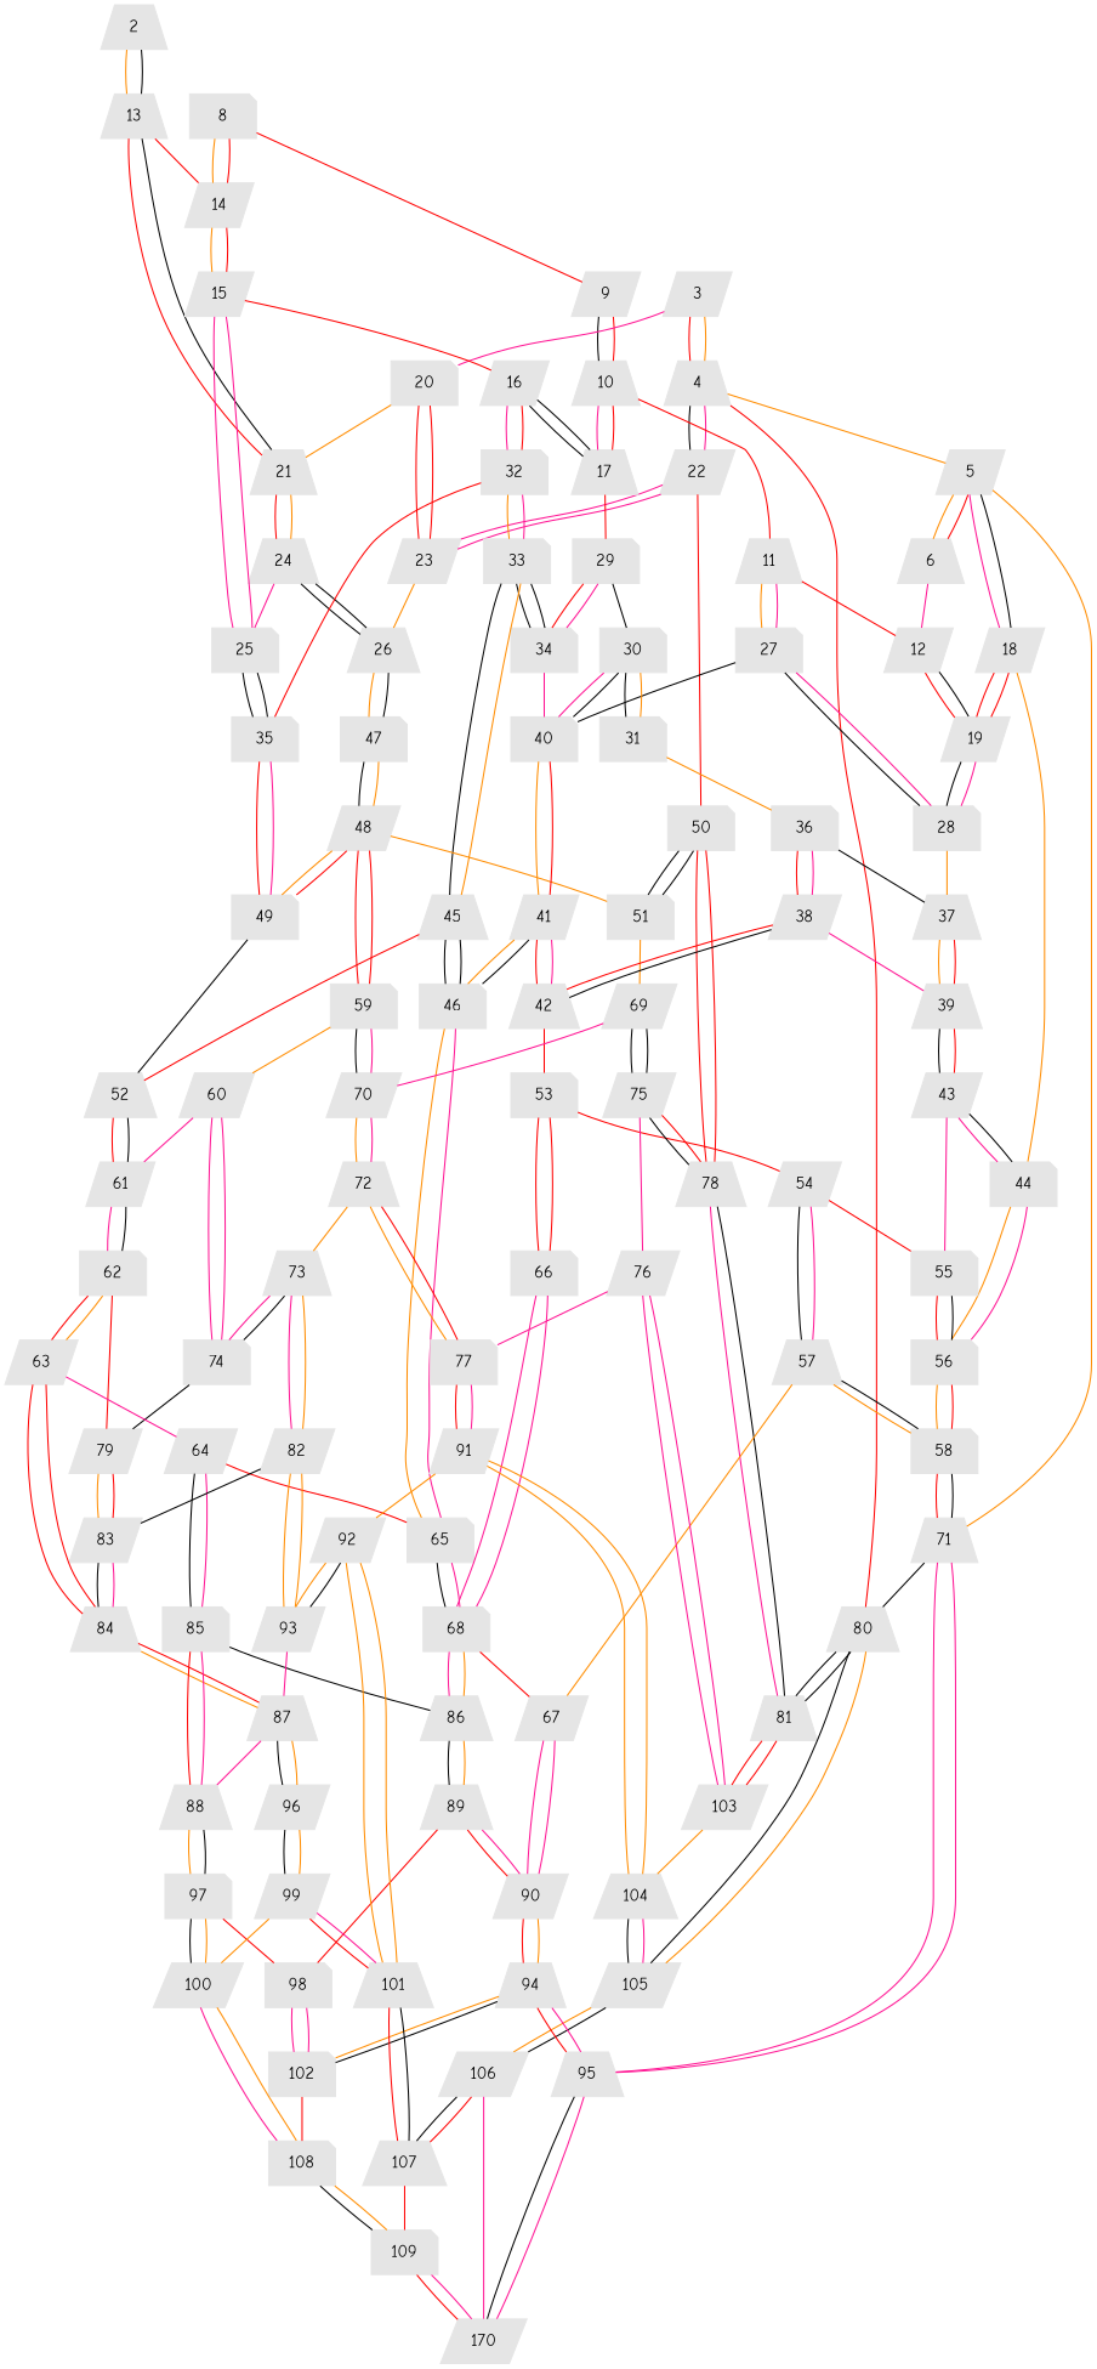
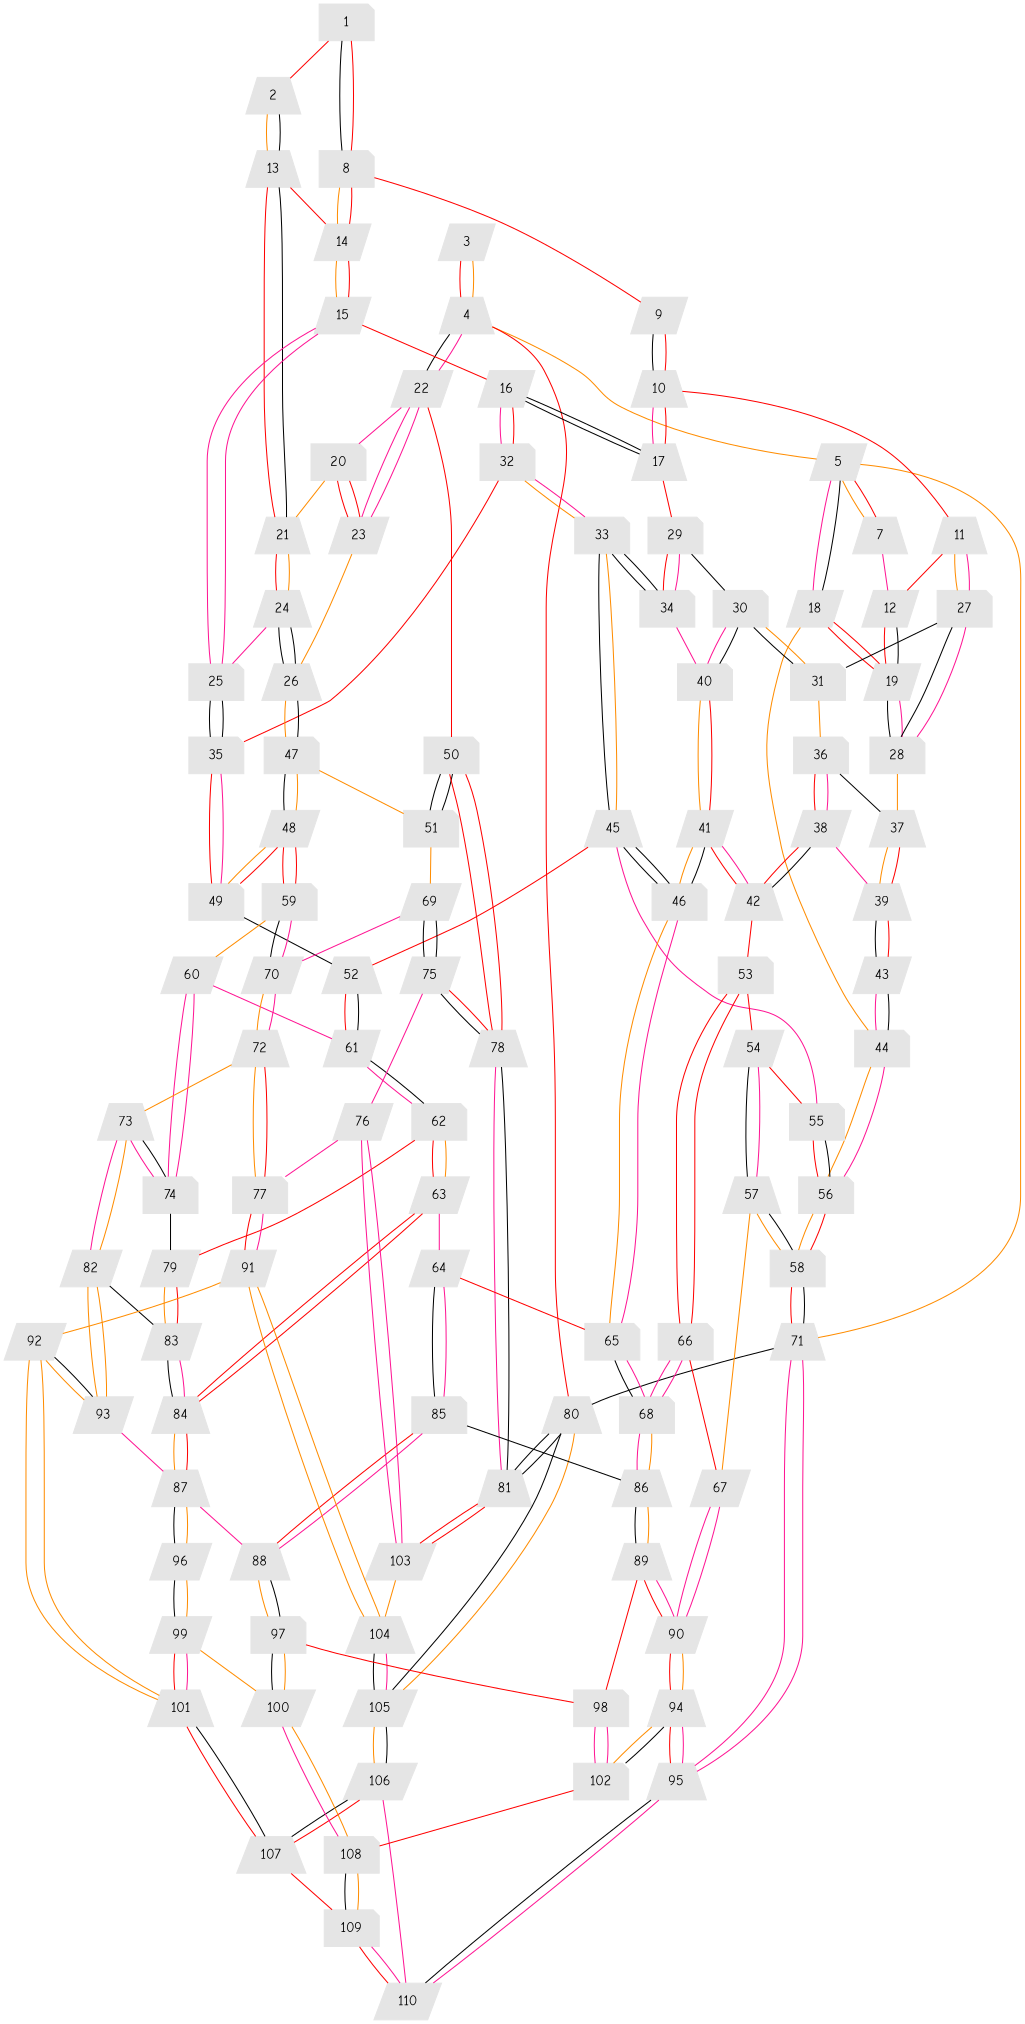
  graph {
    fontname="Comic Neue"
    node [color=gray90 fontname="Comic Neue" shape=parallelogram style=filled]
    edge [color=red fontname="Comic Neue"]
+   1 [shape=note]
    2 [shape=trapezium]
    8 [shape=note]
    13 [shape=trapezium]
    9
    14
    4 [shape=trapezium]
    3
    20 [shape=note]
    21 [shape=trapezium]
    5
    22
    80 [shape=trapezium]
    23
-   6 [shape=trapezium]
+   6 [shape=trapezium label=7]
    18
    71 [shape=trapezium]
    50 [shape=note]
    81 [shape=trapezium]
    105
    12
    19
    44 [shape=note]
    95 [shape=trapezium]
    10 [shape=trapezium]
    15
    11 [shape=trapezium]
    17 [shape=trapezium]
    27 [shape=note]
    29 [shape=note]
    28 [shape=note]
    31 [shape=note]
    24 [shape=trapezium]
    16
    25 [shape=note]
    32 [shape=note]
    35 [shape=note]
    33 [shape=note]
    30 [shape=note]
    34 [shape=note]
    56 [shape=note]
    37 [shape=trapezium]
    26 [shape=trapezium]
    51 [shape=note]
    78 [shape=trapezium]
    47 [shape=note]
    49 [shape=note]
    48
    36 [shape=note]
    39 [shape=trapezium]
    40 [shape=note]
    41
    38
    45 [shape=trapezium]
    46 [shape=note]
    52 [shape=trapezium]
    42 [shape=trapezium]
    43
    53 [shape=note]
    55 [shape=note]
    65 [shape=note]
    54
    66 [shape=note]
    58 [shape=note]
    61
    68 [shape=note]
    59 [shape=note]
    69
    60
    70
    75
    62 [shape=note]
    57 [shape=trapezium]
    67
    90
    74 [shape=note]
    72 [shape=trapezium]
    79
    63
    64
    84 [shape=trapezium]
    83
    85 [shape=note]
    87 [shape=trapezium]
    86 [shape=trapezium]
    88 [shape=trapezium]
    94 [shape=trapezium]
    89 [shape=trapezium]
    76
    73 [shape=trapezium]
    77 [shape=note]
-   110 [label=170]
+   110
    82
    91
    93
    103
    104 [shape=trapezium]
    92
    106
    96
    97 [shape=note]
    98 [shape=note]
    99
    100
    102 [shape=note]
    101 [shape=trapezium]
    107 [shape=trapezium]
    108 [shape=note]
    109 [shape=note]
+   1 -- 2
+   1 -- 8 [color=black]
+   1 -- 8
    2 -- 13 [color=darkorange]
    2 -- 13 [color=black]
    8 -- 9
    8 -- 14 [color=darkorange]
    8 -- 14
    13 -- 14
    13 -- 21
    13 -- 21 [color=black]
    9 -- 10 [color=black]
    9 -- 10
    14 -- 15 [color=darkorange]
    14 -- 15
    4 -- 5 [color=darkorange]
    4 -- 22 [color=black]
    4 -- 22 [color=deeppink]
    4 -- 80
    3 -- 4
    3 -- 4 [color=darkorange]
-   3 -- 20 [color=deeppink]
+   22 -- 20 [color=deeppink]
    20 -- 21 [color=darkorange]
    20 -- 23
    20 -- 23
    21 -- 24
    21 -- 24 [color=darkorange]
    5 -- 6 [color=darkorange]
    5 -- 6
    5 -- 18 [color=deeppink]
    5 -- 18 [color=black]
    5 -- 71 [color=darkorange]
    22 -- 23 [color=deeppink]
    22 -- 23 [color=deeppink]
    22 -- 50
    80 -- 81 [color=black]
    80 -- 81 [color=black]
    80 -- 105 [color=black]
    80 -- 105 [color=darkorange]
    23 -- 26 [color=darkorange]
    6 -- 12 [color=deeppink]
    18 -- 19
    18 -- 19
    18 -- 44 [color=darkorange]
    71 -- 80 [color=black]
    71 -- 95 [color=deeppink]
    71 -- 95 [color=deeppink]
    50 -- 51 [color=black]
    50 -- 51 [color=black]
    50 -- 78
    50 -- 78
    81 -- 103
    81 -- 103
    105 -- 106 [color=darkorange]
    105 -- 106 [color=black]
    12 -- 19
    12 -- 19 [color=black]
    19 -- 28 [color=black]
    19 -- 28 [color=deeppink]
    44 -- 56 [color=darkorange]
    44 -- 56 [color=deeppink]
    95 -- 110 [color=black]
    95 -- 110 [color=deeppink]
    10 -- 11
    10 -- 17 [color=deeppink]
    10 -- 17
    15 -- 16
    15 -- 25 [color=deeppink]
    15 -- 25 [color=deeppink]
    11 -- 12
    11 -- 27 [color=darkorange]
    11 -- 27 [color=deeppink]
    17 -- 29
    27 -- 28 [color=black]
    27 -- 28 [color=deeppink]
-   27 -- 40 [color=black]
+   27 -- 31 [color=black]
    29 -- 30 [color=black]
    29 -- 34
    29 -- 34 [color=deeppink]
    28 -- 37 [color=darkorange]
    31 -- 36 [color=darkorange]
    24 -- 25 [color=deeppink]
    24 -- 26 [color=black]
    24 -- 26 [color=black]
    16 -- 17 [color=black]
    16 -- 17 [color=black]
    16 -- 32 [color=deeppink]
    16 -- 32
    25 -- 35 [color=black]
    25 -- 35 [color=black]
    32 -- 35
    32 -- 33 [color=darkorange]
    32 -- 33 [color=deeppink]
    35 -- 49
    35 -- 49 [color=deeppink]
    33 -- 34 [color=black]
    33 -- 34 [color=black]
    33 -- 45 [color=black]
    33 -- 45 [color=darkorange]
    30 -- 31 [color=black]
    30 -- 31 [color=darkorange]
    30 -- 40 [color=deeppink]
    30 -- 40 [color=black]
    34 -- 40 [color=deeppink]
    56 -- 58 [color=darkorange]
    56 -- 58
    37 -- 39 [color=darkorange]
    37 -- 39
    26 -- 47 [color=darkorange]
    26 -- 47 [color=black]
    51 -- 69 [color=darkorange]
    78 -- 81 [color=deeppink]
    78 -- 81 [color=black]
-   48 -- 51 [color=darkorange]
+   47 -- 51 [color=darkorange]
    47 -- 48 [color=black]
    47 -- 48 [color=darkorange]
    49 -- 52 [color=black]
    48 -- 49 [color=darkorange]
    48 -- 49
    48 -- 59
    48 -- 59
    36 -- 37 [color=black]
    36 -- 38
    36 -- 38 [color=deeppink]
    39 -- 43 [color=black]
    39 -- 43
    40 -- 41 [color=darkorange]
    40 -- 41
    41 -- 46 [color=darkorange]
    41 -- 46 [color=black]
    41 -- 42
    41 -- 42 [color=deeppink]
    38 -- 39 [color=deeppink]
    38 -- 42
    38 -- 42 [color=black]
    45 -- 46 [color=black]
    45 -- 46 [color=black]
    45 -- 52
    46 -- 65 [color=darkorange]
    46 -- 65 [color=deeppink]
    52 -- 61
    52 -- 61 [color=black]
    42 -- 53
    43 -- 44 [color=deeppink]
    43 -- 44 [color=black]
-   43 -- 55 [color=deeppink]
+   45 -- 55 [color=deeppink]
    53 -- 54
    53 -- 66
    53 -- 66
    55 -- 56
    55 -- 56 [color=black]
    65 -- 68 [color=black]
    65 -- 68 [color=deeppink]
    54 -- 55
    54 -- 57 [color=black]
    54 -- 57 [color=deeppink]
    66 -- 68 [color=deeppink]
    66 -- 68 [color=deeppink]
-   68 -- 67
+   66 -- 67
    58 -- 71
    58 -- 71 [color=black]
    61 -- 62 [color=deeppink]
    61 -- 62 [color=black]
    68 -- 86 [color=deeppink]
    68 -- 86 [color=darkorange]
    59 -- 60 [color=darkorange]
    59 -- 70 [color=black]
    59 -- 70 [color=deeppink]
    69 -- 70 [color=deeppink]
    69 -- 75 [color=black]
    69 -- 75 [color=black]
    60 -- 61 [color=deeppink]
    60 -- 74 [color=deeppink]
    60 -- 74 [color=deeppink]
    70 -- 72 [color=darkorange]
    70 -- 72 [color=deeppink]
    75 -- 78 [color=black]
    75 -- 78
    75 -- 76 [color=deeppink]
    62 -- 79
    62 -- 63
    62 -- 63 [color=darkorange]
    57 -- 58 [color=darkorange]
    57 -- 58 [color=black]
    57 -- 67 [color=darkorange]
    67 -- 90 [color=deeppink]
    67 -- 90 [color=deeppink]
    90 -- 94
    90 -- 94 [color=darkorange]
    74 -- 79 [color=black]
    72 -- 73 [color=darkorange]
    72 -- 77 [color=darkorange]
    72 -- 77
    79 -- 83 [color=darkorange]
    79 -- 83
    63 -- 64 [color=deeppink]
    63 -- 84
    63 -- 84
    64 -- 65
    64 -- 85 [color=black]
    64 -- 85 [color=deeppink]
    84 -- 87 [color=darkorange]
    84 -- 87
    83 -- 84 [color=black]
    83 -- 84 [color=deeppink]
    85 -- 86 [color=black]
    85 -- 88
    85 -- 88 [color=deeppink]
    87 -- 88 [color=deeppink]
    87 -- 96 [color=black]
    87 -- 96 [color=darkorange]
    86 -- 89 [color=black]
    86 -- 89 [color=darkorange]
    88 -- 97 [color=darkorange]
    88 -- 97 [color=black]
    94 -- 95
    94 -- 95 [color=deeppink]
    94 -- 102 [color=darkorange]
    94 -- 102 [color=black]
    89 -- 90
    89 -- 90 [color=deeppink]
    89 -- 98
    76 -- 77 [color=deeppink]
    76 -- 103 [color=deeppink]
    76 -- 103 [color=deeppink]
    73 -- 74 [color=deeppink]
    73 -- 74 [color=black]
    73 -- 82 [color=deeppink]
    73 -- 82 [color=darkorange]
    77 -- 91
    77 -- 91 [color=deeppink]
    82 -- 83 [color=black]
    82 -- 93 [color=darkorange]
    82 -- 93 [color=darkorange]
    91 -- 104 [color=darkorange]
    91 -- 104 [color=darkorange]
    91 -- 92 [color=darkorange]
    93 -- 87 [color=deeppink]
    103 -- 104 [color=darkorange]
    104 -- 105 [color=black]
    104 -- 105 [color=deeppink]
    92 -- 93 [color=darkorange]
    92 -- 93 [color=black]
    92 -- 101 [color=darkorange]
    92 -- 101 [color=darkorange]
    106 -- 110 [color=deeppink]
    106 -- 107 [color=black]
    106 -- 107
    96 -- 99 [color=black]
    96 -- 99 [color=darkorange]
    97 -- 98
    97 -- 100 [color=black]
    97 -- 100 [color=darkorange]
    98 -- 102 [color=deeppink]
    98 -- 102 [color=deeppink]
    99 -- 100 [color=darkorange]
    99 -- 101
    99 -- 101 [color=deeppink]
    100 -- 108 [color=deeppink]
    100 -- 108 [color=darkorange]
    102 -- 108
    101 -- 107
    101 -- 107 [color=black]
    107 -- 109
    108 -- 109 [color=black]
    108 -- 109 [color=darkorange]
    109 -- 110
    109 -- 110 [color=deeppink]
  }
